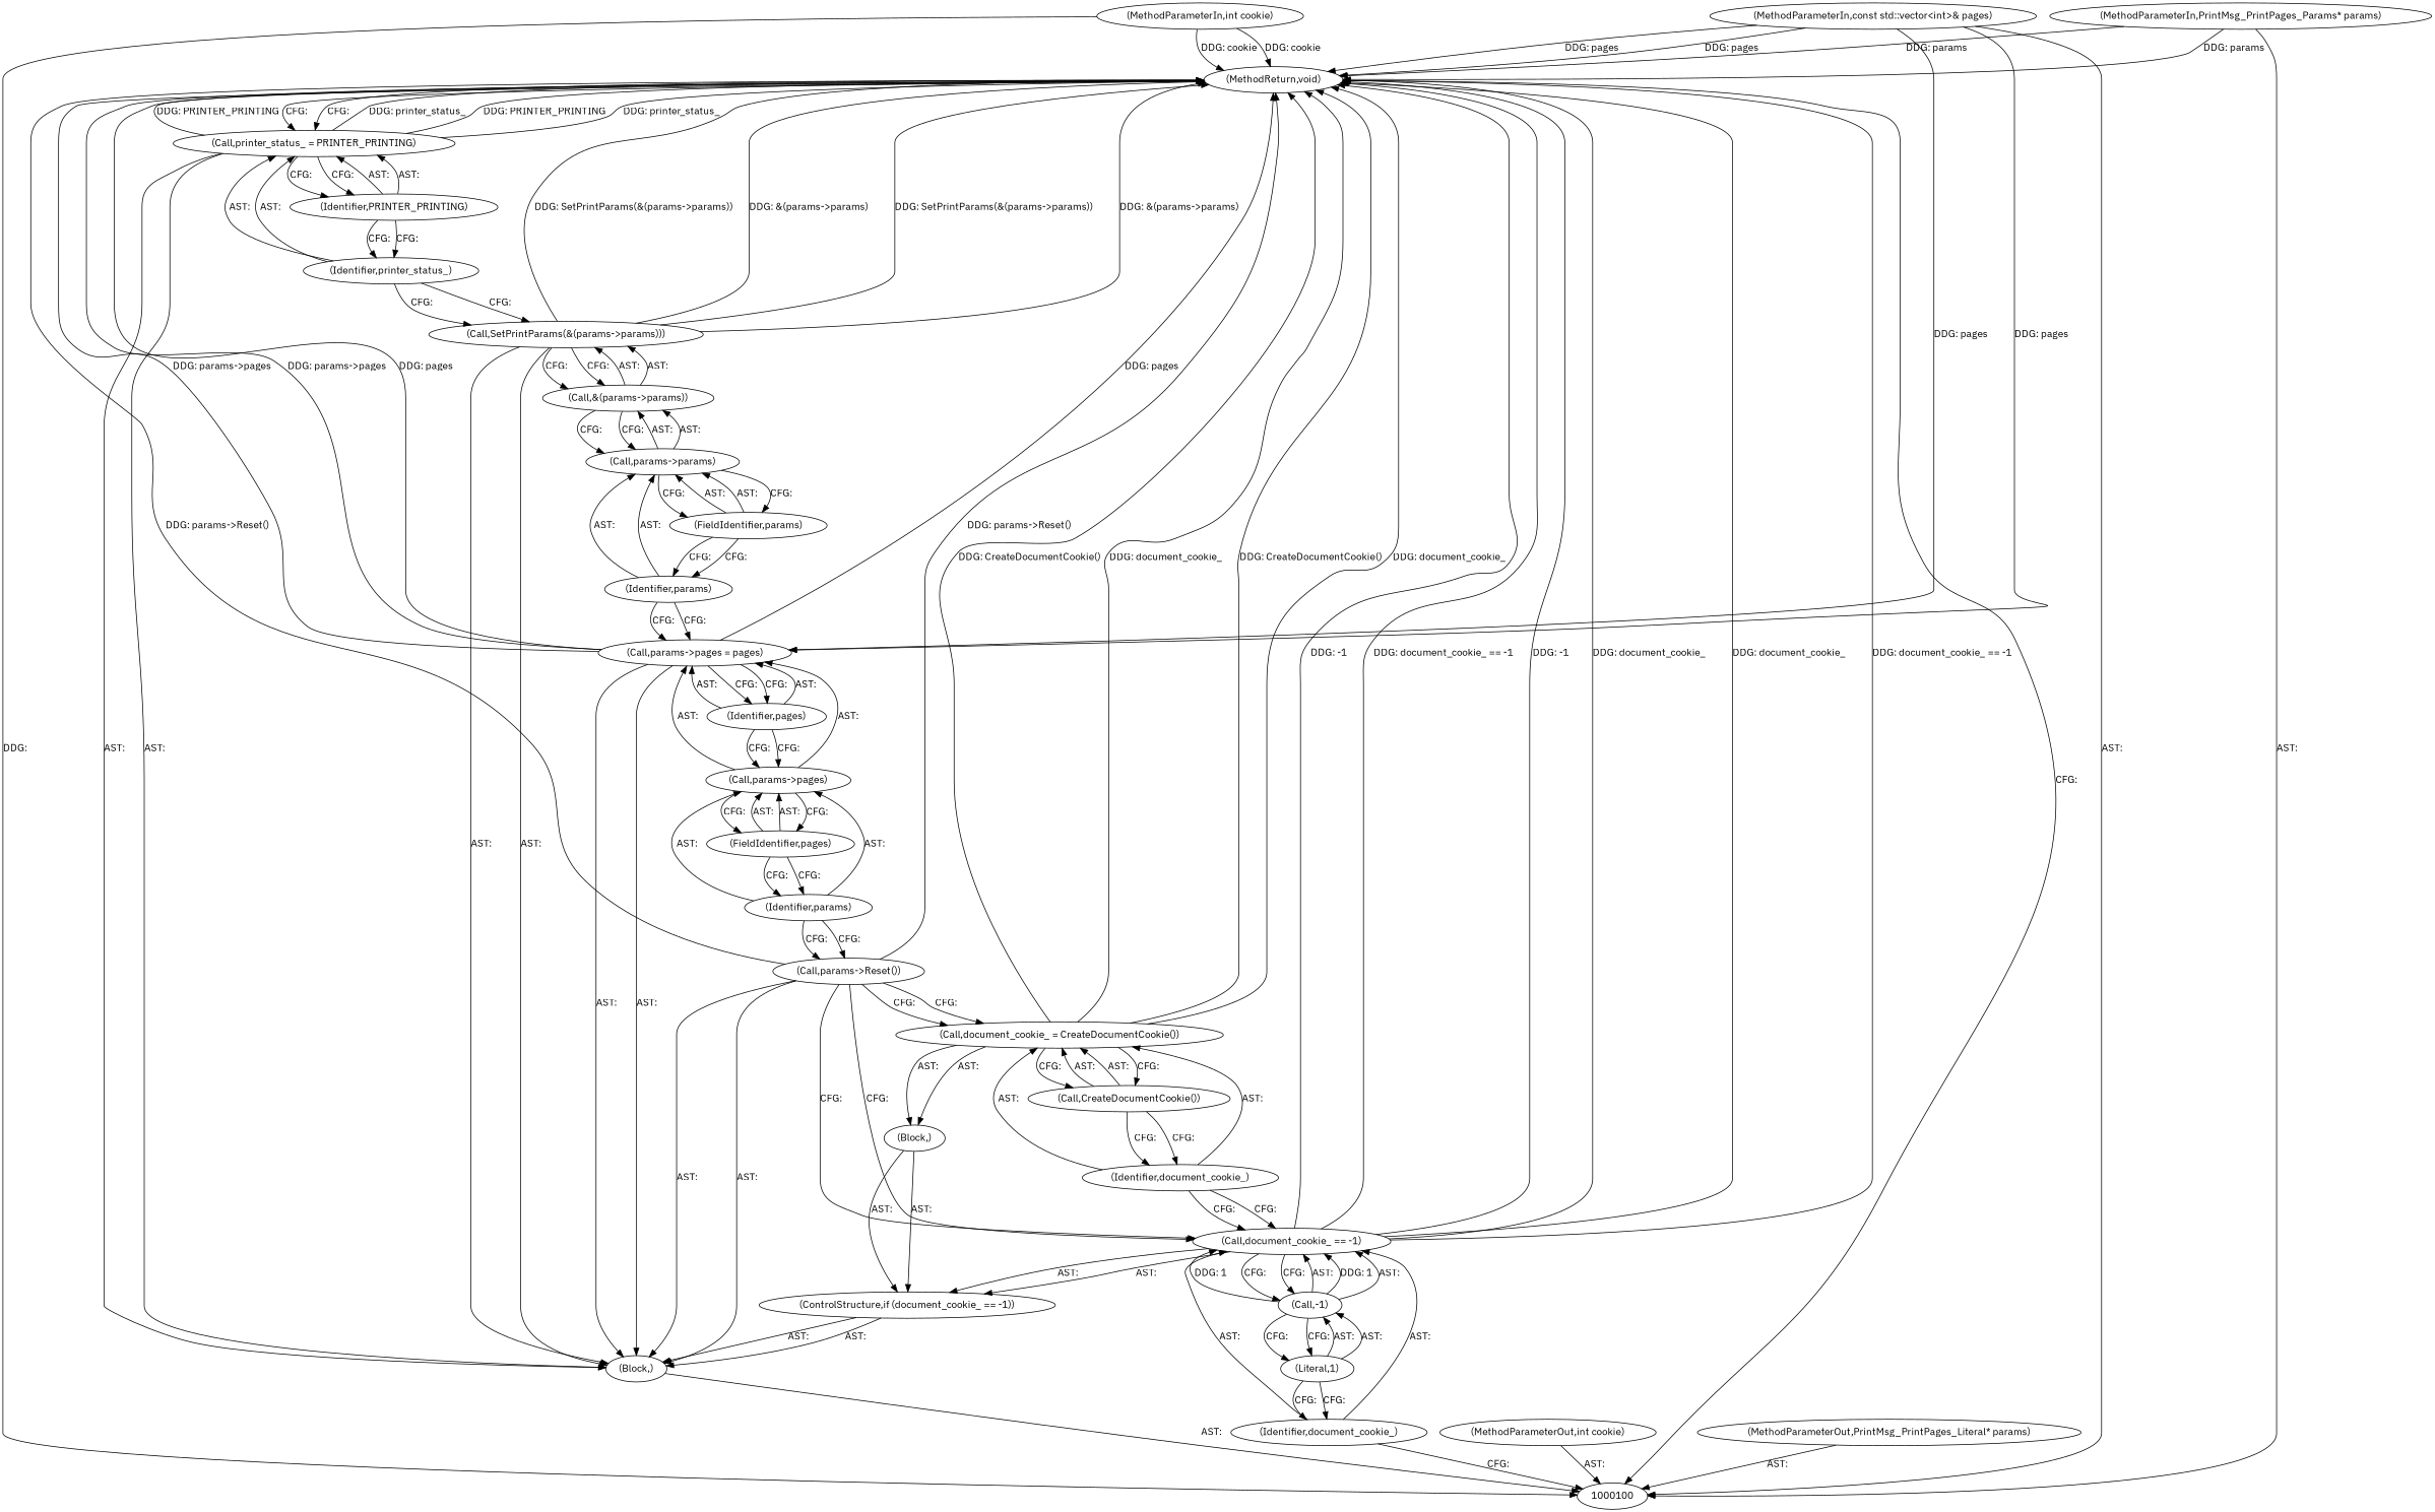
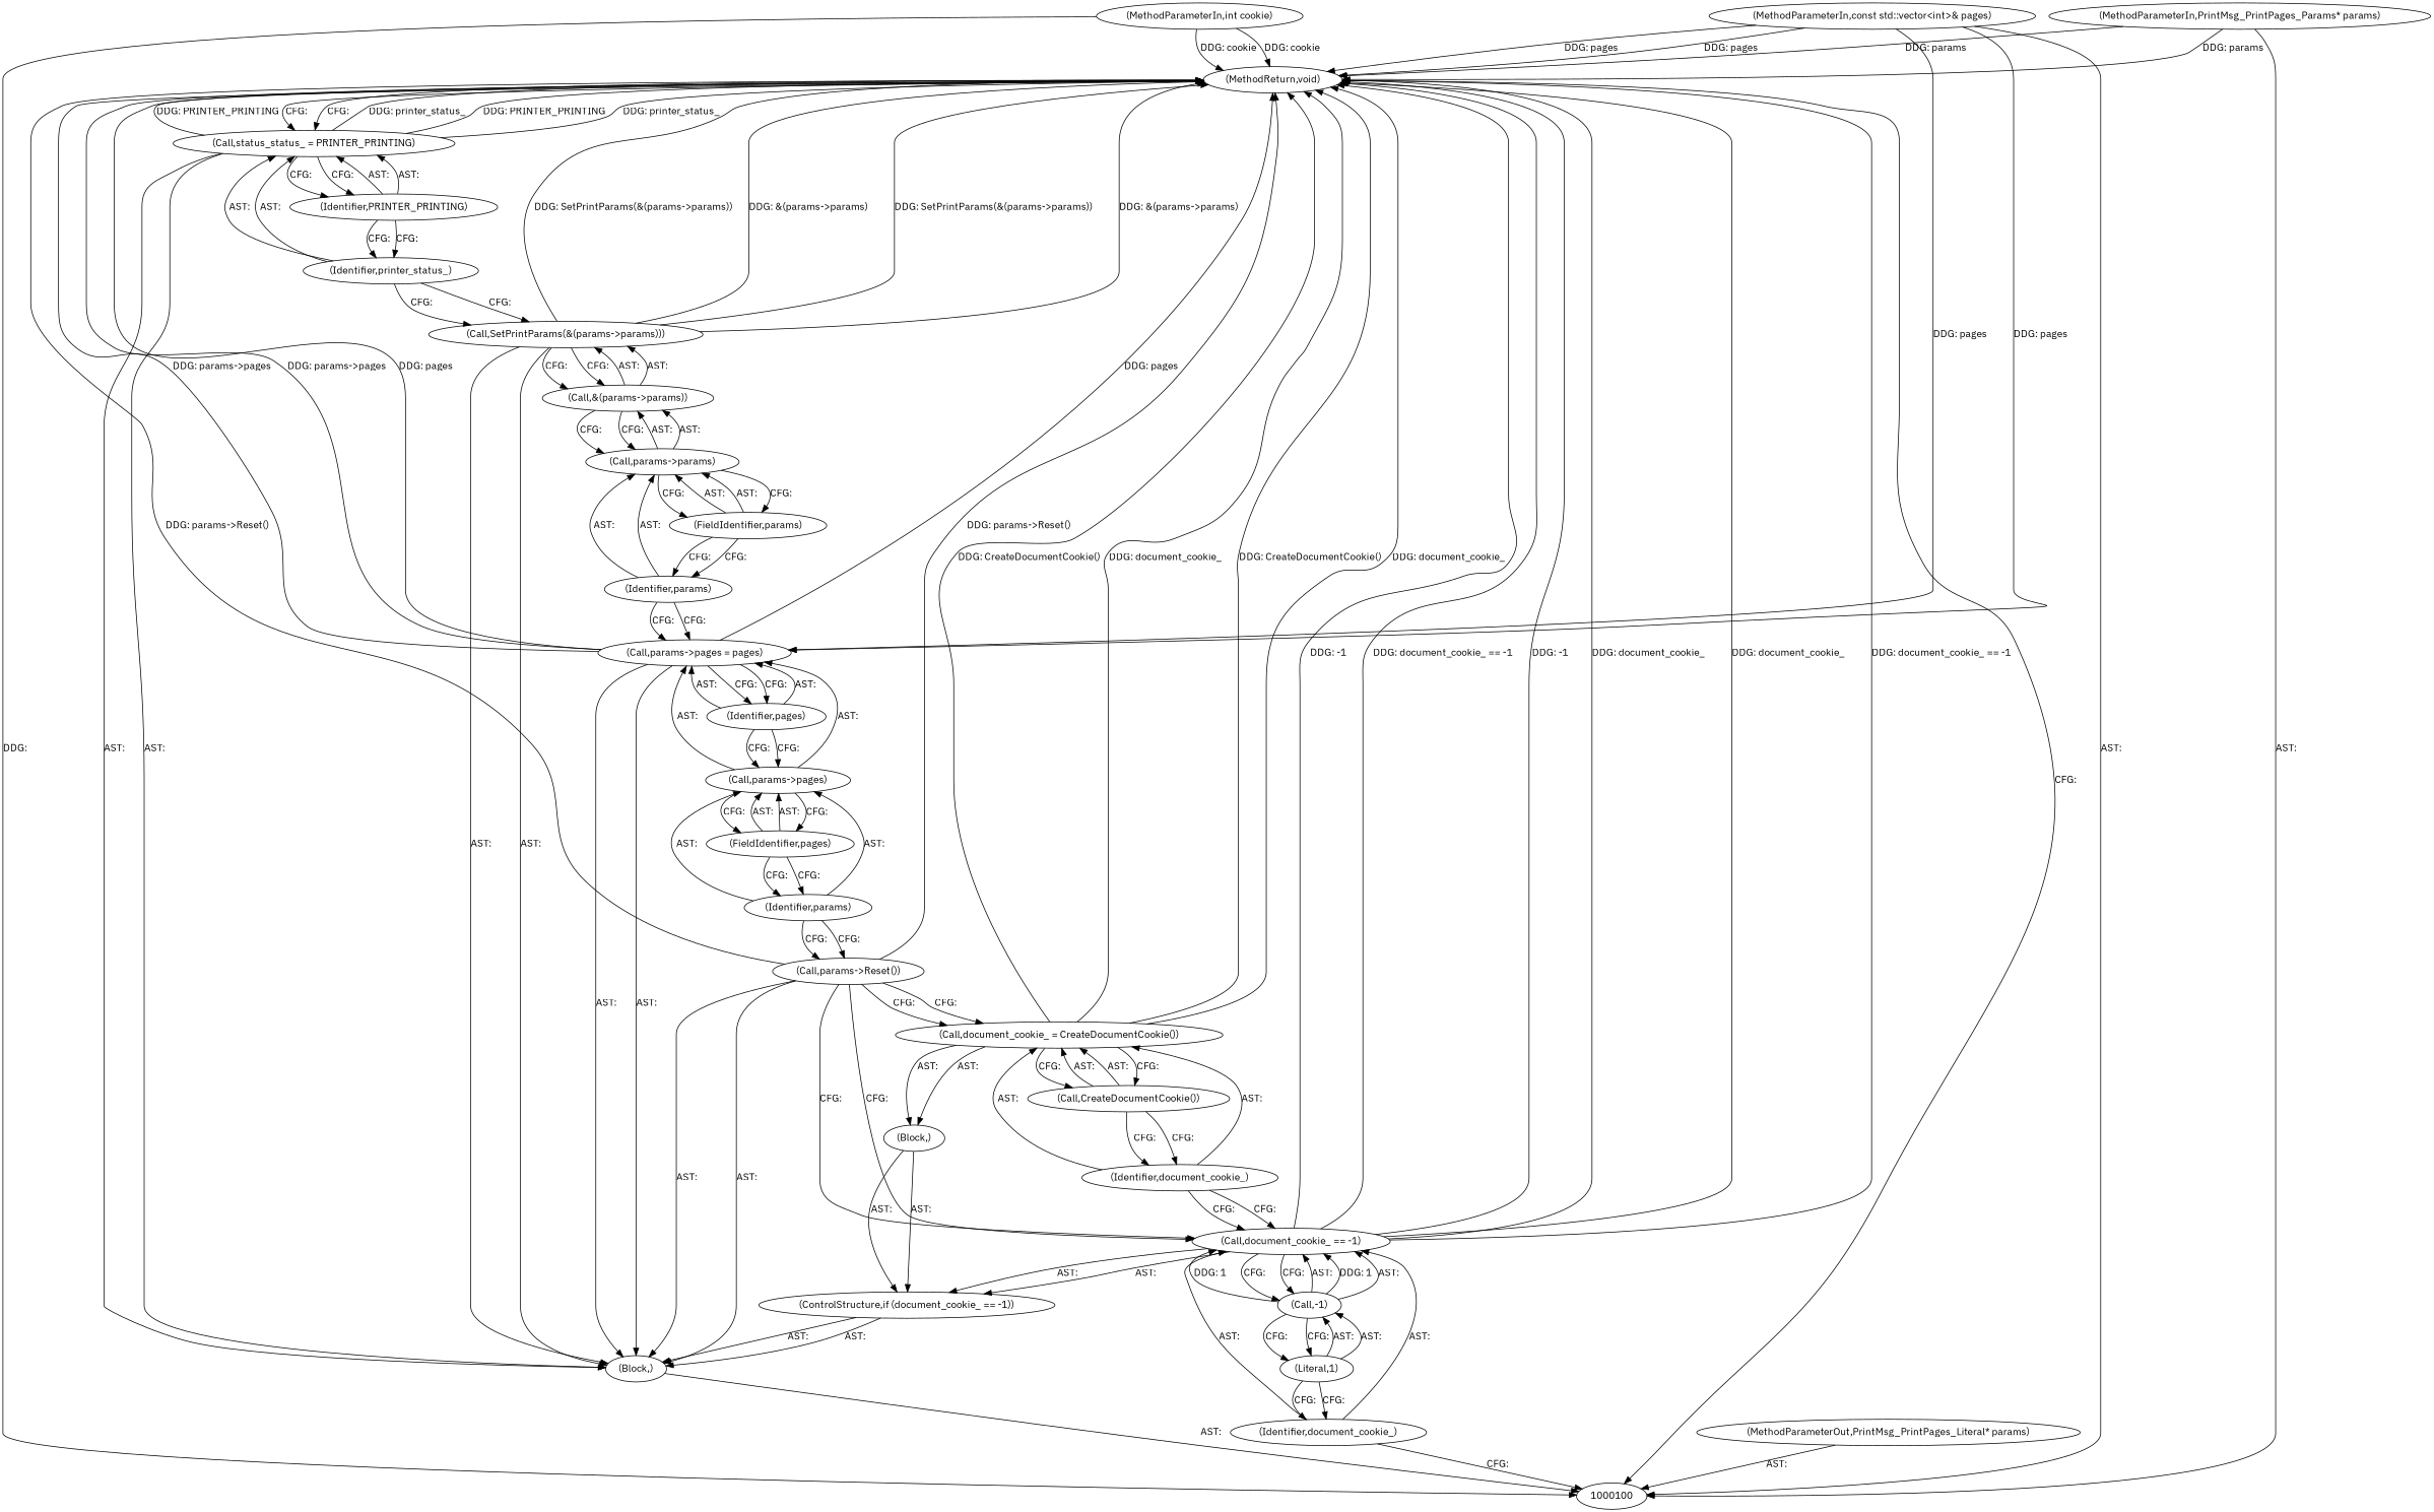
  digraph {
    fontname="IBM Plex Sans"
    node [fontname="IBM Plex Sans"]
    edge [fontname="IBM Plex Sans"]
    n1 [label="(MethodReturn,void)"]
-   n2 [label="(Call,printer_status_ = PRINTER_PRINTING)"]
+   n2 [label="(Call,status_status_ = PRINTER_PRINTING)"]
    1000100
    n4 [label="(Identifier,PRINTER_PRINTING)"]
    n5 [label="(Block,)"]
    n6 [label="(MethodParameterIn,int cookie)"]
-   n7 [label="(MethodParameterOut,int cookie)"]
    n8 [label="(Identifier,printer_status_)"]
    n9 [label="(Call,SetPrintParams(&(params->params)))"]
    n10 [label="(Call,&(params->params))"]
    n11 [label="(MethodParameterIn,PrintMsg_PrintPages_Params* params)"]
    n12 [label="(MethodParameterOut,PrintMsg_PrintPages_Literal* params)"]
    n13 [label="(MethodParameterIn,const std::vector<int>& pages)"]
    n14 [label="(Call,params->pages = pages)"]
    n15 [label="(Identifier,pages)"]
    n16 [label="(ControlStructure,if (document_cookie_ == -1))"]
    n17 [label="(Call,-1)"]
    n18 [label="(Literal,1)"]
    n19 [label="(Call,document_cookie_ == -1)"]
    n20 [label="(Identifier,document_cookie_)"]
    n21 [label="(Block,)"]
    n22 [label="(Call,CreateDocumentCookie())"]
    n23 [label="(Call,document_cookie_ = CreateDocumentCookie())"]
    n24 [label="(Identifier,document_cookie_)"]
    n25 [label="(Call,params->Reset())"]
    n26 [label="(FieldIdentifier,pages)"]
    n27 [label="(Call,params->pages)"]
    n28 [label="(Identifier,params)"]
    n29 [label="(Call,params->params)"]
    n30 [label="(FieldIdentifier,params)"]
    n31 [label="(Identifier,params)"]
    n1 -> n2 [label="CFG: "]
    n1 -> n2 [label="CFG: "]
    n1 -> 1000100 [label="CFG: "]
    n2 -> n1 [label="DDG: printer_status_"]
    n2 -> n1 [label="DDG: PRINTER_PRINTING"]
    n2 -> n1 [label="DDG: printer_status_"]
    n2 -> n1 [label="DDG: PRINTER_PRINTING"]
    n2 -> n4 [label="CFG: "]
    n2 -> n4 [label="CFG: "]
    n2 -> n5 [label="AST: "]
    n2 -> n5 [label="AST: "]
    n4 -> n2 [label="AST: "]
    n4 -> n2 [label="AST: "]
    n4 -> n8 [label="CFG: "]
    n4 -> n8 [label="CFG: "]
    n5 -> 1000100 [label="AST: "]
    n6 -> n1 [label="DDG: cookie"]
    n6 -> n1 [label="DDG: cookie"]
    n6 -> 1000100 [label="DDG: "]
-   n7 -> 1000100 [label="AST: "]
    n8 -> n2 [label="AST: "]
    n8 -> n2 [label="AST: "]
    n8 -> n9 [label="CFG: "]
    n8 -> n9 [label="CFG: "]
    n9 -> n1 [label="DDG: &(params->params)"]
    n9 -> n1 [label="DDG: SetPrintParams(&(params->params))"]
    n9 -> n1 [label="DDG: &(params->params)"]
    n9 -> n1 [label="DDG: SetPrintParams(&(params->params))"]
    n9 -> n5 [label="AST: "]
    n9 -> n5 [label="AST: "]
    n9 -> n10 [label="CFG: "]
    n9 -> n10 [label="CFG: "]
    n10 -> n9 [label="AST: "]
    n10 -> n9 [label="AST: "]
    n10 -> n29 [label="CFG: "]
    n10 -> n29 [label="CFG: "]
    n11 -> n1 [label="DDG: params"]
    n11 -> n1 [label="DDG: params"]
    n11 -> 1000100 [label="AST: "]
    n12 -> 1000100 [label="AST: "]
    n13 -> n1 [label="DDG: pages"]
    n13 -> n1 [label="DDG: pages"]
    n13 -> 1000100 [label="AST: "]
    n13 -> n14 [label="DDG: pages"]
    n13 -> n14 [label="DDG: pages"]
    n14 -> n1 [label="DDG: pages"]
    n14 -> n1 [label="DDG: params->pages"]
    n14 -> n1 [label="DDG: pages"]
    n14 -> n1 [label="DDG: params->pages"]
    n14 -> n5 [label="AST: "]
    n14 -> n5 [label="AST: "]
    n14 -> n15 [label="CFG: "]
    n14 -> n15 [label="CFG: "]
    n15 -> n14 [label="AST: "]
    n15 -> n14 [label="AST: "]
    n15 -> n27 [label="CFG: "]
    n15 -> n27 [label="CFG: "]
    n16 -> n5 [label="AST: "]
    n16 -> n5 [label="AST: "]
    n17 -> n18 [label="CFG: "]
    n17 -> n18 [label="CFG: "]
    n17 -> n19 [label="AST: "]
    n17 -> n19 [label="DDG: 1"]
    n17 -> n19 [label="AST: "]
    n17 -> n19 [label="DDG: 1"]
    n18 -> n17 [label="AST: "]
    n18 -> n17 [label="AST: "]
    n18 -> n20 [label="CFG: "]
    n18 -> n20 [label="CFG: "]
    n19 -> n1 [label="DDG: -1"]
    n19 -> n1 [label="DDG: document_cookie_"]
    n19 -> n1 [label="DDG: document_cookie_ == -1"]
    n19 -> n1 [label="DDG: -1"]
    n19 -> n1 [label="DDG: document_cookie_"]
    n19 -> n1 [label="DDG: document_cookie_ == -1"]
    n19 -> n16 [label="AST: "]
    n19 -> n16 [label="AST: "]
    n19 -> n17 [label="CFG: "]
    n19 -> n17 [label="CFG: "]
    n20 -> 1000100 [label="CFG: "]
    n20 -> n19 [label="AST: "]
    n20 -> n19 [label="AST: "]
    n21 -> n16 [label="AST: "]
    n21 -> n16 [label="AST: "]
    n22 -> n23 [label="AST: "]
    n22 -> n23 [label="AST: "]
    n22 -> n24 [label="CFG: "]
    n22 -> n24 [label="CFG: "]
    n23 -> n1 [label="DDG: document_cookie_"]
    n23 -> n1 [label="DDG: CreateDocumentCookie()"]
    n23 -> n1 [label="DDG: document_cookie_"]
    n23 -> n1 [label="DDG: CreateDocumentCookie()"]
    n23 -> n21 [label="AST: "]
    n23 -> n21 [label="AST: "]
    n23 -> n22 [label="CFG: "]
    n23 -> n22 [label="CFG: "]
    n24 -> n19 [label="CFG: "]
    n24 -> n19 [label="CFG: "]
    n24 -> n23 [label="AST: "]
    n24 -> n23 [label="AST: "]
    n25 -> n1 [label="DDG: params->Reset()"]
    n25 -> n1 [label="DDG: params->Reset()"]
    n25 -> n5 [label="AST: "]
    n25 -> n5 [label="AST: "]
    n25 -> n19 [label="CFG: "]
    n25 -> n19 [label="CFG: "]
    n25 -> n23 [label="CFG: "]
    n25 -> n23 [label="CFG: "]
    n26 -> n27 [label="AST: "]
    n26 -> n27 [label="AST: "]
    n26 -> n28 [label="CFG: "]
    n26 -> n28 [label="CFG: "]
    n27 -> n14 [label="AST: "]
    n27 -> n14 [label="AST: "]
    n27 -> n26 [label="CFG: "]
    n27 -> n26 [label="CFG: "]
    n28 -> n25 [label="CFG: "]
    n28 -> n25 [label="CFG: "]
    n28 -> n27 [label="AST: "]
    n28 -> n27 [label="AST: "]
    n29 -> n10 [label="AST: "]
    n29 -> n10 [label="AST: "]
    n29 -> n30 [label="CFG: "]
    n29 -> n30 [label="CFG: "]
    n30 -> n29 [label="AST: "]
    n30 -> n29 [label="AST: "]
    n30 -> n31 [label="CFG: "]
    n30 -> n31 [label="CFG: "]
    n31 -> n14 [label="CFG: "]
    n31 -> n14 [label="CFG: "]
    n31 -> n29 [label="AST: "]
    n31 -> n29 [label="AST: "]
  }
